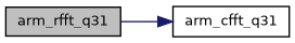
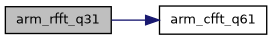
  digraph {
    rankdir=LR
    node [color=black fontname=Helvetica fontsize=10 shape=record style=filled]
    n1 [fillcolor=grey75 fontcolor=black height=0.2 label=arm_rfft_q31 width=0.4]
-   n2 [fillcolor=white height=0.2 label=arm_cfft_q31 width=0.4]
+   n2 [fillcolor=white height=0.2 label=arm_cfft_q61 width=0.4]
    n1 -> n2 [color=midnightblue fontname=Helvetica fontsize=10 labelfontname=Helvetica labelfontsize=10 style=solid]
  }
